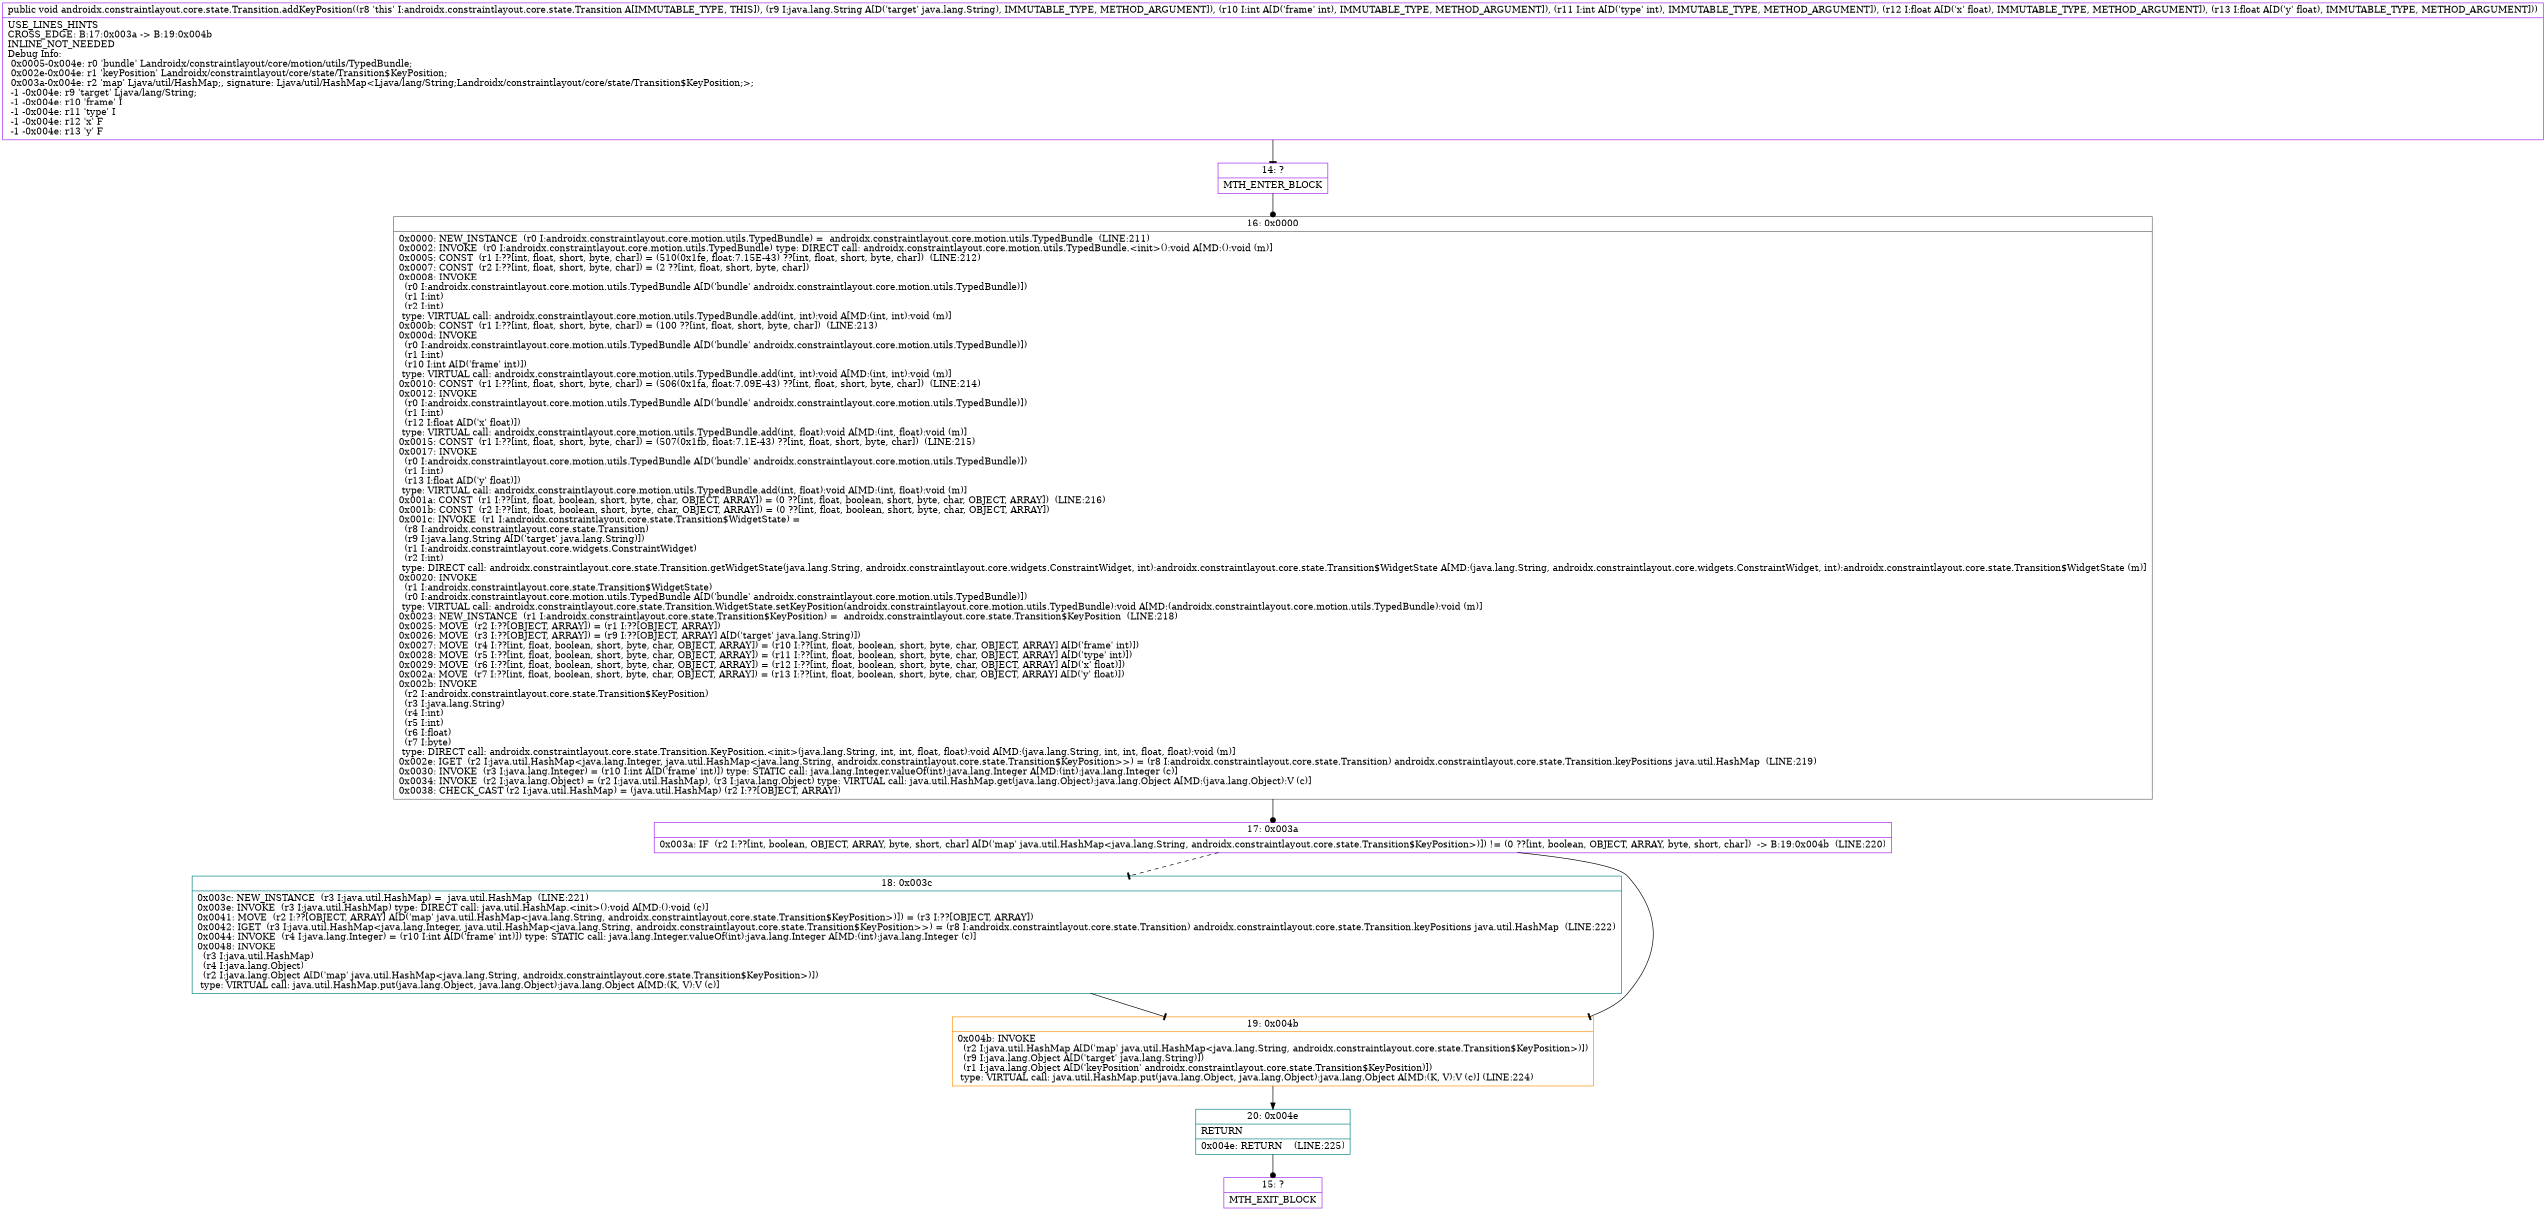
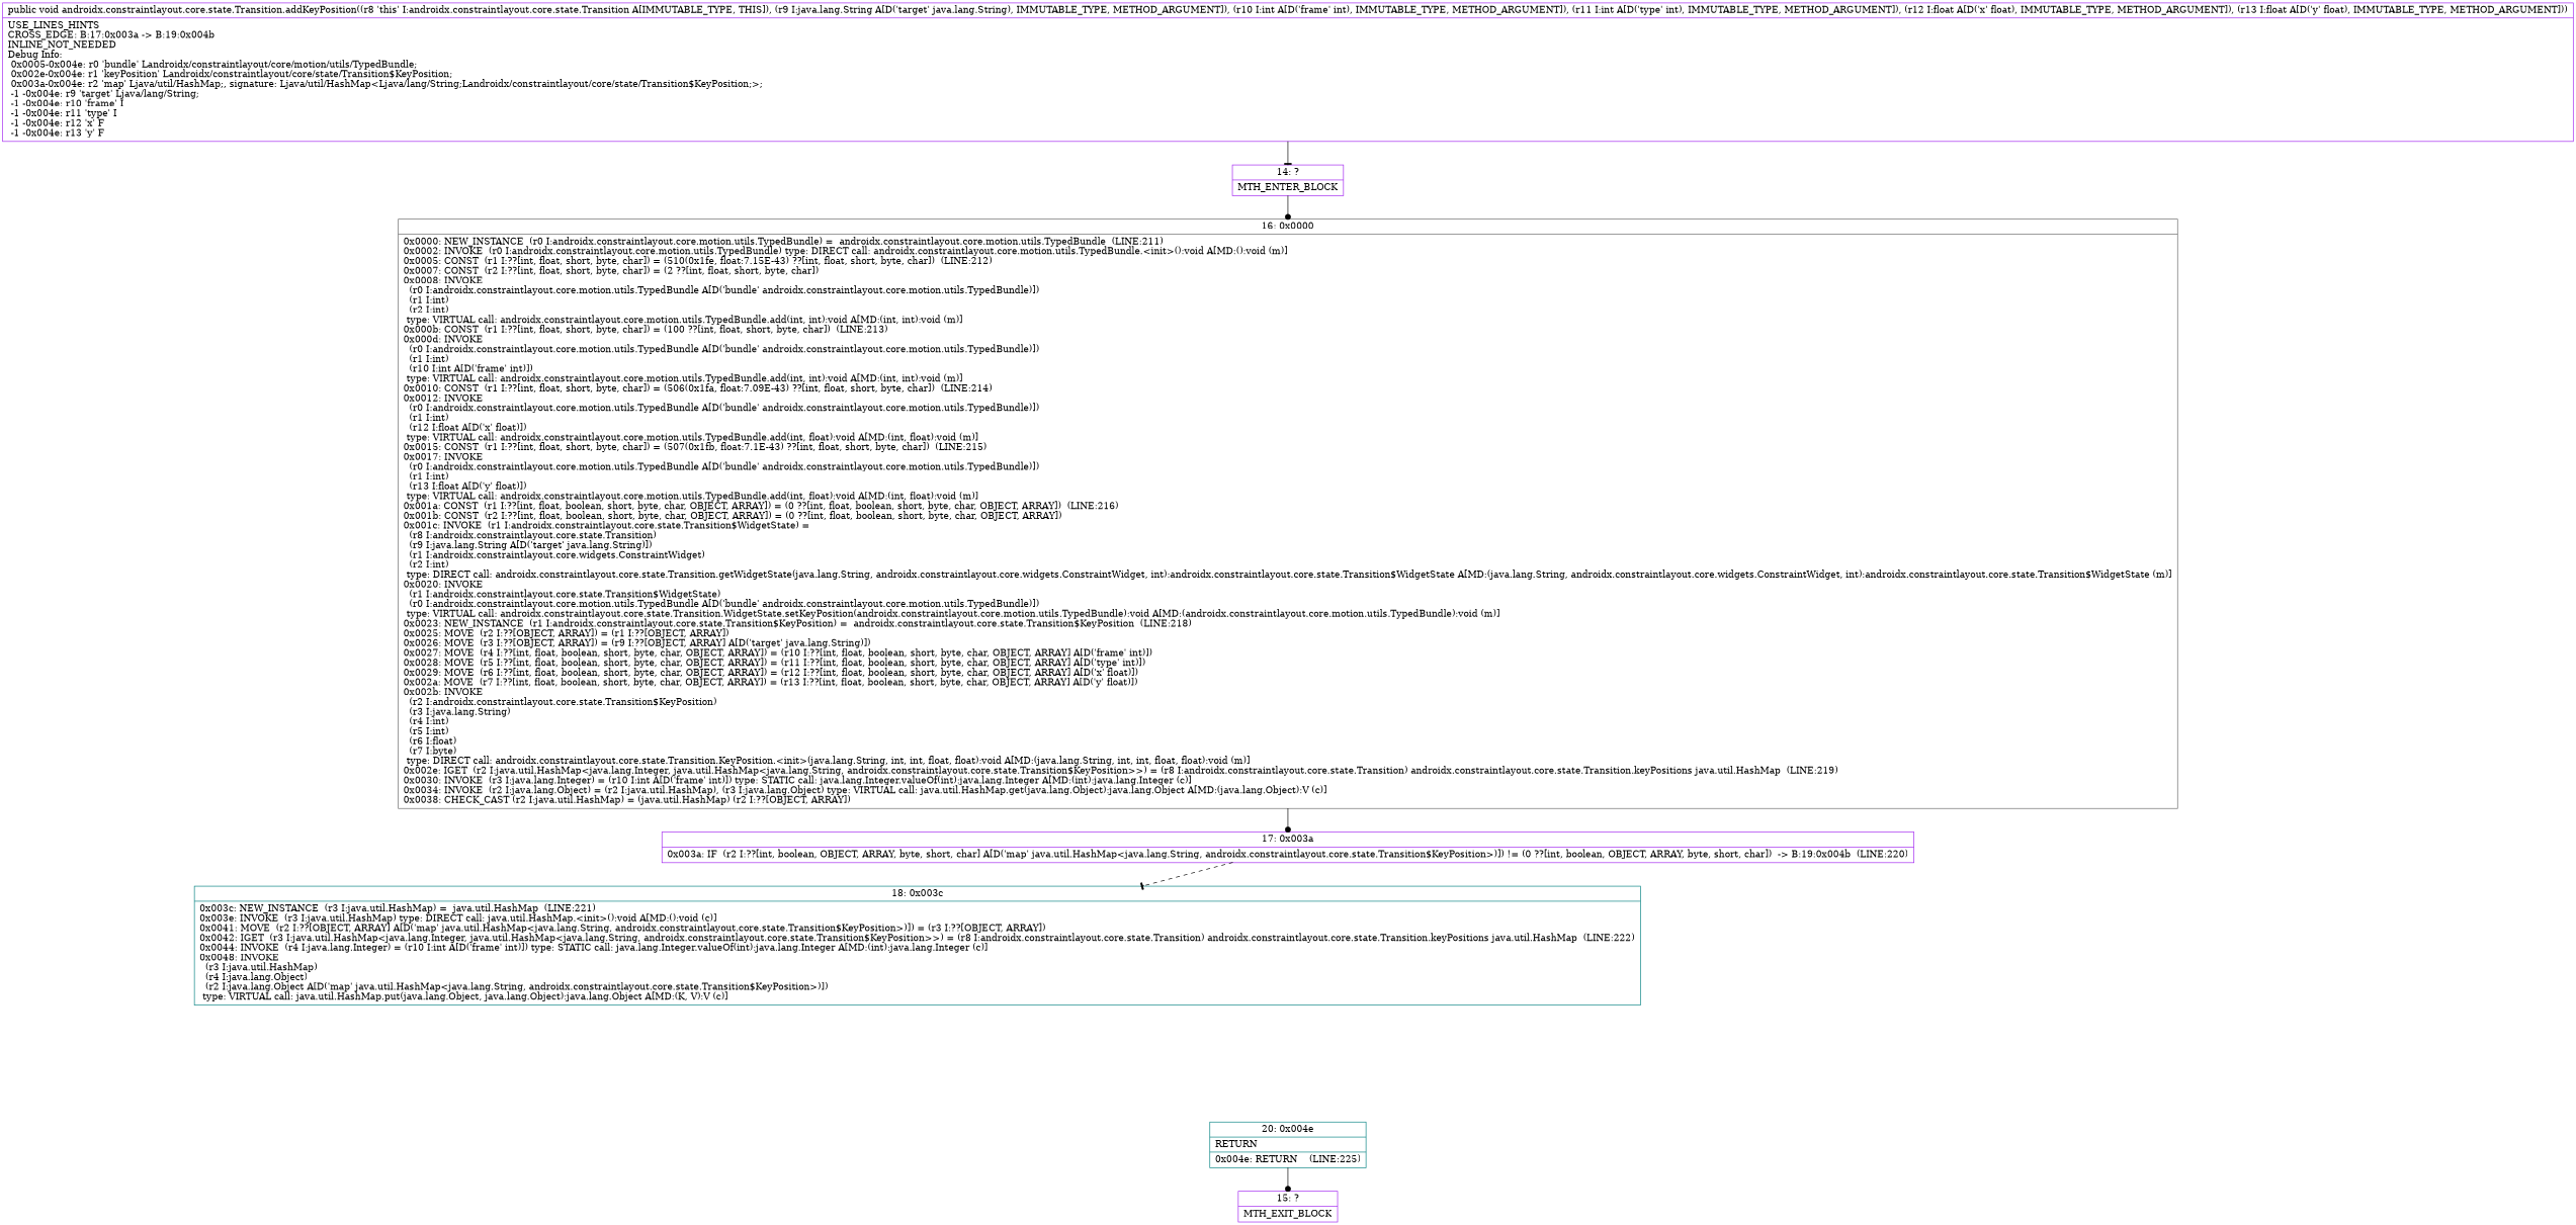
  digraph {
    node [color=purple shape=record]
    edge [arrowhead=tee]
    n1 [label="{14\:\ ?|MTH_ENTER_BLOCK\l}"]
    n2 [color=gray40 label="{16\:\ 0x0000|0x0000: NEW_INSTANCE  (r0 I:androidx.constraintlayout.core.motion.utils.TypedBundle) =  androidx.constraintlayout.core.motion.utils.TypedBundle  (LINE:211)\l0x0002: INVOKE  (r0 I:androidx.constraintlayout.core.motion.utils.TypedBundle) type: DIRECT call: androidx.constraintlayout.core.motion.utils.TypedBundle.\<init\>():void A[MD:():void (m)]\l0x0005: CONST  (r1 I:??[int, float, short, byte, char]) = (510(0x1fe, float:7.15E\-43) ??[int, float, short, byte, char])  (LINE:212)\l0x0007: CONST  (r2 I:??[int, float, short, byte, char]) = (2 ??[int, float, short, byte, char]) \l0x0008: INVOKE  \l  (r0 I:androidx.constraintlayout.core.motion.utils.TypedBundle A[D('bundle' androidx.constraintlayout.core.motion.utils.TypedBundle)])\l  (r1 I:int)\l  (r2 I:int)\l type: VIRTUAL call: androidx.constraintlayout.core.motion.utils.TypedBundle.add(int, int):void A[MD:(int, int):void (m)]\l0x000b: CONST  (r1 I:??[int, float, short, byte, char]) = (100 ??[int, float, short, byte, char])  (LINE:213)\l0x000d: INVOKE  \l  (r0 I:androidx.constraintlayout.core.motion.utils.TypedBundle A[D('bundle' androidx.constraintlayout.core.motion.utils.TypedBundle)])\l  (r1 I:int)\l  (r10 I:int A[D('frame' int)])\l type: VIRTUAL call: androidx.constraintlayout.core.motion.utils.TypedBundle.add(int, int):void A[MD:(int, int):void (m)]\l0x0010: CONST  (r1 I:??[int, float, short, byte, char]) = (506(0x1fa, float:7.09E\-43) ??[int, float, short, byte, char])  (LINE:214)\l0x0012: INVOKE  \l  (r0 I:androidx.constraintlayout.core.motion.utils.TypedBundle A[D('bundle' androidx.constraintlayout.core.motion.utils.TypedBundle)])\l  (r1 I:int)\l  (r12 I:float A[D('x' float)])\l type: VIRTUAL call: androidx.constraintlayout.core.motion.utils.TypedBundle.add(int, float):void A[MD:(int, float):void (m)]\l0x0015: CONST  (r1 I:??[int, float, short, byte, char]) = (507(0x1fb, float:7.1E\-43) ??[int, float, short, byte, char])  (LINE:215)\l0x0017: INVOKE  \l  (r0 I:androidx.constraintlayout.core.motion.utils.TypedBundle A[D('bundle' androidx.constraintlayout.core.motion.utils.TypedBundle)])\l  (r1 I:int)\l  (r13 I:float A[D('y' float)])\l type: VIRTUAL call: androidx.constraintlayout.core.motion.utils.TypedBundle.add(int, float):void A[MD:(int, float):void (m)]\l0x001a: CONST  (r1 I:??[int, float, boolean, short, byte, char, OBJECT, ARRAY]) = (0 ??[int, float, boolean, short, byte, char, OBJECT, ARRAY])  (LINE:216)\l0x001b: CONST  (r2 I:??[int, float, boolean, short, byte, char, OBJECT, ARRAY]) = (0 ??[int, float, boolean, short, byte, char, OBJECT, ARRAY]) \l0x001c: INVOKE  (r1 I:androidx.constraintlayout.core.state.Transition$WidgetState) = \l  (r8 I:androidx.constraintlayout.core.state.Transition)\l  (r9 I:java.lang.String A[D('target' java.lang.String)])\l  (r1 I:androidx.constraintlayout.core.widgets.ConstraintWidget)\l  (r2 I:int)\l type: DIRECT call: androidx.constraintlayout.core.state.Transition.getWidgetState(java.lang.String, androidx.constraintlayout.core.widgets.ConstraintWidget, int):androidx.constraintlayout.core.state.Transition$WidgetState A[MD:(java.lang.String, androidx.constraintlayout.core.widgets.ConstraintWidget, int):androidx.constraintlayout.core.state.Transition$WidgetState (m)]\l0x0020: INVOKE  \l  (r1 I:androidx.constraintlayout.core.state.Transition$WidgetState)\l  (r0 I:androidx.constraintlayout.core.motion.utils.TypedBundle A[D('bundle' androidx.constraintlayout.core.motion.utils.TypedBundle)])\l type: VIRTUAL call: androidx.constraintlayout.core.state.Transition.WidgetState.setKeyPosition(androidx.constraintlayout.core.motion.utils.TypedBundle):void A[MD:(androidx.constraintlayout.core.motion.utils.TypedBundle):void (m)]\l0x0023: NEW_INSTANCE  (r1 I:androidx.constraintlayout.core.state.Transition$KeyPosition) =  androidx.constraintlayout.core.state.Transition$KeyPosition  (LINE:218)\l0x0025: MOVE  (r2 I:??[OBJECT, ARRAY]) = (r1 I:??[OBJECT, ARRAY]) \l0x0026: MOVE  (r3 I:??[OBJECT, ARRAY]) = (r9 I:??[OBJECT, ARRAY] A[D('target' java.lang.String)]) \l0x0027: MOVE  (r4 I:??[int, float, boolean, short, byte, char, OBJECT, ARRAY]) = (r10 I:??[int, float, boolean, short, byte, char, OBJECT, ARRAY] A[D('frame' int)]) \l0x0028: MOVE  (r5 I:??[int, float, boolean, short, byte, char, OBJECT, ARRAY]) = (r11 I:??[int, float, boolean, short, byte, char, OBJECT, ARRAY] A[D('type' int)]) \l0x0029: MOVE  (r6 I:??[int, float, boolean, short, byte, char, OBJECT, ARRAY]) = (r12 I:??[int, float, boolean, short, byte, char, OBJECT, ARRAY] A[D('x' float)]) \l0x002a: MOVE  (r7 I:??[int, float, boolean, short, byte, char, OBJECT, ARRAY]) = (r13 I:??[int, float, boolean, short, byte, char, OBJECT, ARRAY] A[D('y' float)]) \l0x002b: INVOKE  \l  (r2 I:androidx.constraintlayout.core.state.Transition$KeyPosition)\l  (r3 I:java.lang.String)\l  (r4 I:int)\l  (r5 I:int)\l  (r6 I:float)\l  (r7 I:byte)\l type: DIRECT call: androidx.constraintlayout.core.state.Transition.KeyPosition.\<init\>(java.lang.String, int, int, float, float):void A[MD:(java.lang.String, int, int, float, float):void (m)]\l0x002e: IGET  (r2 I:java.util.HashMap\<java.lang.Integer, java.util.HashMap\<java.lang.String, androidx.constraintlayout.core.state.Transition$KeyPosition\>\>) = (r8 I:androidx.constraintlayout.core.state.Transition) androidx.constraintlayout.core.state.Transition.keyPositions java.util.HashMap  (LINE:219)\l0x0030: INVOKE  (r3 I:java.lang.Integer) = (r10 I:int A[D('frame' int)]) type: STATIC call: java.lang.Integer.valueOf(int):java.lang.Integer A[MD:(int):java.lang.Integer (c)]\l0x0034: INVOKE  (r2 I:java.lang.Object) = (r2 I:java.util.HashMap), (r3 I:java.lang.Object) type: VIRTUAL call: java.util.HashMap.get(java.lang.Object):java.lang.Object A[MD:(java.lang.Object):V (c)]\l0x0038: CHECK_CAST (r2 I:java.util.HashMap) = (java.util.HashMap) (r2 I:??[OBJECT, ARRAY]) \l}"]
    n3 [label="{17\:\ 0x003a|0x003a: IF  (r2 I:??[int, boolean, OBJECT, ARRAY, byte, short, char] A[D('map' java.util.HashMap\<java.lang.String, androidx.constraintlayout.core.state.Transition$KeyPosition\>)]) != (0 ??[int, boolean, OBJECT, ARRAY, byte, short, char])  \-\> B:19:0x004b  (LINE:220)\l}"]
    n4 [color=teal label="{18\:\ 0x003c|0x003c: NEW_INSTANCE  (r3 I:java.util.HashMap) =  java.util.HashMap  (LINE:221)\l0x003e: INVOKE  (r3 I:java.util.HashMap) type: DIRECT call: java.util.HashMap.\<init\>():void A[MD:():void (c)]\l0x0041: MOVE  (r2 I:??[OBJECT, ARRAY] A[D('map' java.util.HashMap\<java.lang.String, androidx.constraintlayout.core.state.Transition$KeyPosition\>)]) = (r3 I:??[OBJECT, ARRAY]) \l0x0042: IGET  (r3 I:java.util.HashMap\<java.lang.Integer, java.util.HashMap\<java.lang.String, androidx.constraintlayout.core.state.Transition$KeyPosition\>\>) = (r8 I:androidx.constraintlayout.core.state.Transition) androidx.constraintlayout.core.state.Transition.keyPositions java.util.HashMap  (LINE:222)\l0x0044: INVOKE  (r4 I:java.lang.Integer) = (r10 I:int A[D('frame' int)]) type: STATIC call: java.lang.Integer.valueOf(int):java.lang.Integer A[MD:(int):java.lang.Integer (c)]\l0x0048: INVOKE  \l  (r3 I:java.util.HashMap)\l  (r4 I:java.lang.Object)\l  (r2 I:java.lang.Object A[D('map' java.util.HashMap\<java.lang.String, androidx.constraintlayout.core.state.Transition$KeyPosition\>)])\l type: VIRTUAL call: java.util.HashMap.put(java.lang.Object, java.lang.Object):java.lang.Object A[MD:(K, V):V (c)]\l}"]
-   n5 [color=darkorange label="{19\:\ 0x004b|0x004b: INVOKE  \l  (r2 I:java.util.HashMap A[D('map' java.util.HashMap\<java.lang.String, androidx.constraintlayout.core.state.Transition$KeyPosition\>)])\l  (r9 I:java.lang.Object A[D('target' java.lang.String)])\l  (r1 I:java.lang.Object A[D('keyPosition' androidx.constraintlayout.core.state.Transition$KeyPosition)])\l type: VIRTUAL call: java.util.HashMap.put(java.lang.Object, java.lang.Object):java.lang.Object A[MD:(K, V):V (c)] (LINE:224)\l}"]
    n6 [color=teal label="{20\:\ 0x004e|RETURN\l|0x004e: RETURN    (LINE:225)\l}"]
    n7 [label="{15\:\ ?|MTH_EXIT_BLOCK\l}"]
    n8 [label="{public void androidx.constraintlayout.core.state.Transition.addKeyPosition((r8 'this' I:androidx.constraintlayout.core.state.Transition A[IMMUTABLE_TYPE, THIS]), (r9 I:java.lang.String A[D('target' java.lang.String), IMMUTABLE_TYPE, METHOD_ARGUMENT]), (r10 I:int A[D('frame' int), IMMUTABLE_TYPE, METHOD_ARGUMENT]), (r11 I:int A[D('type' int), IMMUTABLE_TYPE, METHOD_ARGUMENT]), (r12 I:float A[D('x' float), IMMUTABLE_TYPE, METHOD_ARGUMENT]), (r13 I:float A[D('y' float), IMMUTABLE_TYPE, METHOD_ARGUMENT]))  | USE_LINES_HINTS\lCROSS_EDGE: B:17:0x003a \-\> B:19:0x004b\lINLINE_NOT_NEEDED\lDebug Info:\l  0x0005\-0x004e: r0 'bundle' Landroidx\/constraintlayout\/core\/motion\/utils\/TypedBundle;\l  0x002e\-0x004e: r1 'keyPosition' Landroidx\/constraintlayout\/core\/state\/Transition$KeyPosition;\l  0x003a\-0x004e: r2 'map' Ljava\/util\/HashMap;, signature: Ljava\/util\/HashMap\<Ljava\/lang\/String;Landroidx\/constraintlayout\/core\/state\/Transition$KeyPosition;\>;\l  \-1 \-0x004e: r9 'target' Ljava\/lang\/String;\l  \-1 \-0x004e: r10 'frame' I\l  \-1 \-0x004e: r11 'type' I\l  \-1 \-0x004e: r12 'x' F\l  \-1 \-0x004e: r13 'y' F\l}"]
    n1 -> n2 [arrowhead=dot]
    n2 -> n3 [arrowhead=dot]
    n3 -> n4 [style=dashed]
-   n3 -> n5
-   n4 -> n5
-   n5 -> n6 [arrowhead=normal]
    n6 -> n7 [arrowhead=dot]
    n8 -> n1
  }
